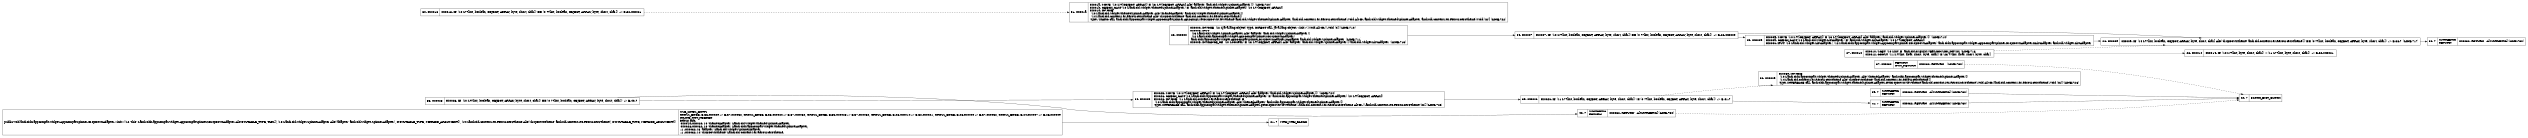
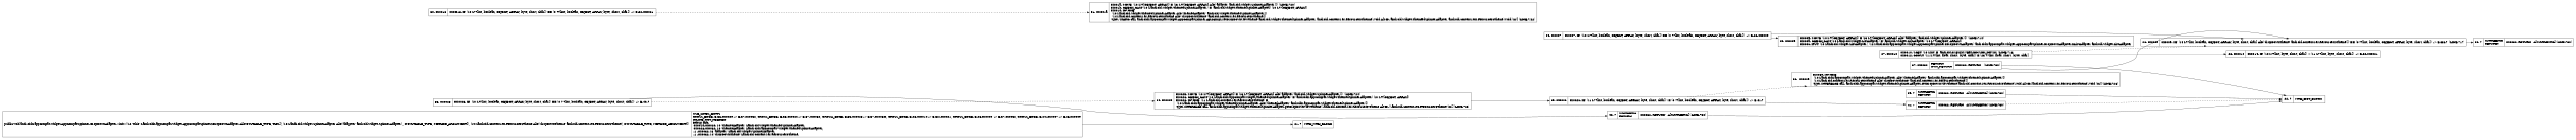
  digraph {
    rankdir=LR
    node [shape=record]
    n1 [label="{21\:\ ?|MTH_MTH_BLOCK\l}"]
-   n2 [label="{23\:\ 0x0000|0x0000: INVOKE  (r2 I:java.lang.Object) type: DIRECT call: java.lang.Object.\<init\>():void A[MD:():void (c)] (LINE:710)\l0x0003: IPUT  \l  (r3 I:android.widget.SpinnerAdapter A[D('adapter' android.widget.SpinnerAdapter)])\l  (r2 I:androidx.appcompat.widget.AppCompatSpinner$DropDownAdapter)\l androidx.appcompat.widget.AppCompatSpinner.DropDownAdapter.mAdapter android.widget.SpinnerAdapter  (LINE:711)\l0x0005: INSTANCE_OF  (r0 I:boolean) = (r3 I:??[OBJECT, ARRAY] A[D('adapter' android.widget.SpinnerAdapter)]) android.widget.ListAdapter  (LINE:713)\l}"]
    n3 [label="{24\:\ 0x0007|0x0007: IF  (r0 I:??[int, boolean, OBJECT, ARRAY, byte, short, char]) == (0 ??[int, boolean, OBJECT, ARRAY, byte, short, char])  \-\> B:26:0x000e \l}"]
    n4 [label="{25\:\ 0x0009|0x0009: MOVE  (r0 I:??[OBJECT, ARRAY]) = (r3 I:??[OBJECT, ARRAY] A[D('adapter' android.widget.SpinnerAdapter)])  (LINE:714)\l0x000a: CHECK_CAST (r0 I:android.widget.ListAdapter) = (android.widget.ListAdapter) (r0 I:??[OBJECT, ARRAY]) \l0x000c: IPUT  (r0 I:android.widget.ListAdapter), (r2 I:androidx.appcompat.widget.AppCompatSpinner$DropDownAdapter) androidx.appcompat.widget.AppCompatSpinner.DropDownAdapter.mListAdapter android.widget.ListAdapter \l}"]
    n5 [label="{26\:\ 0x000e|0x000e: IF  (r4 I:??[int, boolean, OBJECT, ARRAY, byte, short, char] A[D('dropDownTheme' android.content.res.Resources$Theme)]) == (0 ??[int, boolean, OBJECT, ARRAY, byte, short, char])  \-\> B:38:?  (LINE:717)\l}"]
    n6 [label="{38\:\ ?|SYNTHETIC\lRETURN\l|0x0032: RETURN   A[SYNTHETIC] (LINE:730)\l}"]
    n7 [label="{27\:\ 0x0010|0x0010: SGET  (r0 I:int) =  android.os.Build.VERSION.SDK_INT int  (LINE:718)\l0x0012: CONST  (r1 I:??[int, float, short, byte, char]) = (23 ??[int, float, short, byte, char]) \l}"]
    n8 [label="{28\:\ 0x0014|0x0014: IF  (r0 I:??[int, byte, short, char]) \< (r1 I:??[int, byte, short, char])  \-\> B:32:0x0021 \l}"]
    n9 [label="{30\:\ 0x0018|0x0018: IF  (r0 I:??[int, boolean, OBJECT, ARRAY, byte, short, char]) == (0 ??[int, boolean, OBJECT, ARRAY, byte, short, char])  \-\> B:32:0x0021 \l}"]
    n10 [label="{31\:\ 0x001a|0x001a: MOVE  (r0 I:??[OBJECT, ARRAY]) = (r3 I:??[OBJECT, ARRAY] A[D('adapter' android.widget.SpinnerAdapter)])  (LINE:720)\l0x001b: CHECK_CAST (r0 I:android.widget.ThemedSpinnerAdapter) = (android.widget.ThemedSpinnerAdapter) (r0 I:??[OBJECT, ARRAY]) \l0x001d: INVOKE  \l  (r0 I:android.widget.ThemedSpinnerAdapter A[D('themedAdapter' android.widget.ThemedSpinnerAdapter)])\l  (r4 I:android.content.res.Resources$Theme A[D('dropDownTheme' android.content.res.Resources$Theme)])\l type: STATIC call: androidx.appcompat.widget.AppCompatSpinner.Api23Impl.setDropDownViewTheme(android.widget.ThemedSpinnerAdapter, android.content.res.Resources$Theme):void A[MD:(android.widget.ThemedSpinnerAdapter, android.content.res.Resources$Theme):void (m)] (LINE:722)\l}"]
    n11 [label="{39\:\ ?|SYNTHETIC\lRETURN\l|0x0032: RETURN   A[SYNTHETIC] (LINE:730)\l}"]
-   n12 [label="{22\:\ ?|BLOCK_EXIT_BLOCK\l}"]
+   n12 [label="{22\:\ ?|MTH_EXIT_BLOCK\l}"]
    n13 [label="{33\:\ 0x0023|0x0023: IF  (r0 I:??[int, boolean, OBJECT, ARRAY, byte, short, char]) == (0 ??[int, boolean, OBJECT, ARRAY, byte, short, char])  \-\> B:40:? \l}"]
    n14 [label="{34\:\ 0x0025|0x0025: MOVE  (r0 I:??[OBJECT, ARRAY]) = (r3 I:??[OBJECT, ARRAY] A[D('adapter' android.widget.SpinnerAdapter)])  (LINE:724)\l0x0026: CHECK_CAST (r0 I:androidx.appcompat.widget.ThemedSpinnerAdapter) = (androidx.appcompat.widget.ThemedSpinnerAdapter) (r0 I:??[OBJECT, ARRAY]) \l0x0028: INVOKE  (r1 I:android.content.res.Resources$Theme) = \l  (r0 I:androidx.appcompat.widget.ThemedSpinnerAdapter A[D('themedAdapter' androidx.appcompat.widget.ThemedSpinnerAdapter)])\l type: INTERFACE call: androidx.appcompat.widget.ThemedSpinnerAdapter.getDropDownViewTheme():android.content.res.Resources$Theme A[MD:():android.content.res.Resources$Theme (m)] (LINE:725)\l}"]
    n15 [label="{40\:\ ?|SYNTHETIC\lRETURN\l|0x0032: RETURN   A[SYNTHETIC] (LINE:730)\l}"]
    n16 [label="{35\:\ 0x002c|0x002c: IF  (r1 I:??[int, boolean, OBJECT, ARRAY, byte, short, char]) != (0 ??[int, boolean, OBJECT, ARRAY, byte, short, char])  \-\> B:41:? \l}"]
    n17 [label="{36\:\ 0x002e|0x008e: INVOKE  \l  (r0 I:androidx.appcompat.widget.ThemedSpinnerAdapter A[D('themedAdapter' androidx.appcompat.widget.ThemedSpinnerAdapter)])\l  (r4 I:android.content.res.Resources$Theme A[D('dropDownTheme' android.content.res.Resources$Theme)])\l type: INTERFACE call: androidx.appcompat.widget.ThemedSpinnerAdapter.setDropDownViewTheme(android.content.res.Resources$Theme):void A[MD:(android.content.res.Resources$Theme):void (m)] (LINE:726)\l}"]
    n18 [label="{41\:\ ?|SYNTHETIC\lRETURN\l|0x0032: RETURN   A[SYNTHETIC] (LINE:730)\l}"]
    n19 [label="{37\:\ 0x0032|RETURN\lIPUT_RETURN\l|0x0032: RETURN    (LINE:730)\l}"]
    n20 [label="{public void androidx.appcompat.widget.AppCompatSpinner.DropDownAdapter.\<init\>((r2 'this' I:androidx.appcompat.widget.AppCompatSpinner$DropDownAdapter A[IMMUTABLE_TYPE, THIS]), (r3 I:android.widget.SpinnerAdapter A[D('adapter' android.widget.SpinnerAdapter), IMMUTABLE_TYPE, METHOD_ARGUMENT]), (r4 I:android.content.res.Resources$Theme A[D('dropDownTheme' android.content.res.Resources$Theme), IMMUTABLE_TYPE, METHOD_ARGUMENT]))  | USE_LINES_HINTS\lCROSS_EDGE: B:36:0x002e \-\> B:37:0x0032, CROSS_EDGE: B:35:0x002c \-\> B:37:0x0032, CROSS_EDGE: B:33:0x0023 \-\> B:37:0x0032, CROSS_EDGE: B:28:0x0014 \-\> B:32:0x0021, CROSS_EDGE: B:26:0x000e \-\> B:37:0x0032, CROSS_EDGE: B:24:0x0007 \-\> B:26:0x000e\lINLINE_NOT_NEEDED\lDebug Info:\l  0x001d\-0x0020: r0 'themedAdapter' Landroid\/widget\/ThemedSpinnerAdapter;\l  0x0028\-0x0032: r0 'themedAdapter' Landroidx\/appcompat\/widget\/ThemedSpinnerAdapter;\l  \-1 \-0x0032: r3 'adapter' Landroid\/widget\/SpinnerAdapter;\l  \-1 \-0x0032: r4 'dropDownTheme' Landroid\/content\/res\/Resources$Theme;\l}"]
-   n2 -> n3
    n3 -> n4 [style=solid]
    n3 -> n5
-   n4 -> n5
+   n19 -> n5
    n5 -> n6
    n7 -> n5 [style=dashed]
    n7 -> n8
    n9 -> n10 [style=dashed]
    n11 -> n12
-   n13 -> n14 [style=solid]
+   n13 -> n14 [style=dashed]
    n13 -> n15
    n14 -> n16
-   n15 -> n12 [style=dashed]
+   n15 -> n12
    n16 -> n17 [style=dashed]
    n16 -> n18
-   n18 -> n12
-   n19 -> n12 [style=dashed]
+   n18 -> n12 [style=dashed]
+   n19 -> n12
    n20 -> n1
  }
